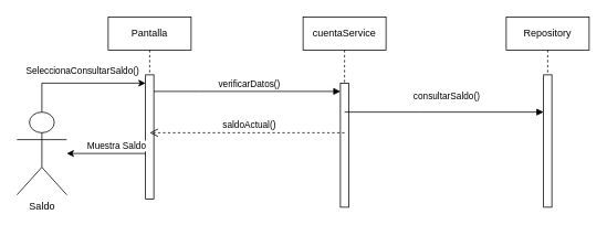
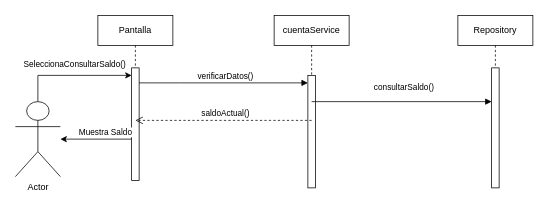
  <mxCell id="0" />
  <mxCell id="1" parent="0" />
  <mxCell id="2" value="Pantalla" style="shape=umlLifeline;perimeter=lifelinePerimeter;whiteSpace=wrap;html=1;container=0;dropTarget=0;collapsible=0;recursiveResize=0;outlineConnect=0;portConstraint=eastwest;newEdgeStyle={&quot;edgeStyle&quot;:&quot;elbowEdgeStyle&quot;,&quot;elbow&quot;:&quot;vertical&quot;,&quot;curved&quot;:0,&quot;rounded&quot;:0};" parent="1" vertex="1"><mxGeometry x="130" y="20" width="100" height="220" as="geometry" /></mxCell>
  <mxCell id="3" value="" style="html=1;points=[];perimeter=orthogonalPerimeter;outlineConnect=0;targetShapes=umlLifeline;portConstraint=eastwest;newEdgeStyle={&quot;edgeStyle&quot;:&quot;elbowEdgeStyle&quot;,&quot;elbow&quot;:&quot;vertical&quot;,&quot;curved&quot;:0,&quot;rounded&quot;:0};" parent="2" vertex="1"><mxGeometry x="45" y="70" width="10" height="150" as="geometry" /></mxCell>
  <mxCell id="4" value="cuentaService" style="shape=umlLifeline;perimeter=lifelinePerimeter;whiteSpace=wrap;html=1;container=0;dropTarget=0;collapsible=0;recursiveResize=0;outlineConnect=0;portConstraint=eastwest;newEdgeStyle={&quot;edgeStyle&quot;:&quot;elbowEdgeStyle&quot;,&quot;elbow&quot;:&quot;vertical&quot;,&quot;curved&quot;:0,&quot;rounded&quot;:0};" parent="1" vertex="1"><mxGeometry x="365" y="20" width="100" height="230" as="geometry" /></mxCell>
  <mxCell id="5" value="" style="html=1;points=[];perimeter=orthogonalPerimeter;outlineConnect=0;targetShapes=umlLifeline;portConstraint=eastwest;newEdgeStyle={&quot;edgeStyle&quot;:&quot;elbowEdgeStyle&quot;,&quot;elbow&quot;:&quot;vertical&quot;,&quot;curved&quot;:0,&quot;rounded&quot;:0};" parent="4" vertex="1"><mxGeometry x="45" y="80" width="10" height="150" as="geometry" /></mxCell>
  <mxCell id="6" value="verificarDatos()" style="html=1;verticalAlign=bottom;endArrow=block;edgeStyle=elbowEdgeStyle;elbow=vertical;curved=0;rounded=0;" parent="1" edge="1"><mxGeometry x="0.022" relative="1" as="geometry"><mxPoint x="185" y="110" as="sourcePoint" /><Array as="points"><mxPoint x="240" y="110" /></Array><mxPoint x="410" y="110" as="targetPoint" /><mxPoint as="offset" /></mxGeometry></mxCell>
  <mxCell id="7" value="Repository" style="shape=umlLifeline;perimeter=lifelinePerimeter;whiteSpace=wrap;html=1;container=0;dropTarget=0;collapsible=0;recursiveResize=0;outlineConnect=0;portConstraint=eastwest;newEdgeStyle={&quot;edgeStyle&quot;:&quot;elbowEdgeStyle&quot;,&quot;elbow&quot;:&quot;vertical&quot;,&quot;curved&quot;:0,&quot;rounded&quot;:0};" parent="1" vertex="1"><mxGeometry x="610" y="20" width="100" height="230" as="geometry" /></mxCell>
  <mxCell id="8" value="" style="html=1;points=[];perimeter=orthogonalPerimeter;outlineConnect=0;targetShapes=umlLifeline;portConstraint=eastwest;newEdgeStyle={&quot;edgeStyle&quot;:&quot;elbowEdgeStyle&quot;,&quot;elbow&quot;:&quot;vertical&quot;,&quot;curved&quot;:0,&quot;rounded&quot;:0};" parent="7" vertex="1"><mxGeometry x="45" y="70" width="10" height="160" as="geometry" /></mxCell>
  <mxCell id="9" value="SeleccionaConsultarSaldo()" style="edgeStyle=orthogonalEdgeStyle;rounded=0;orthogonalLoop=1;jettySize=auto;html=1;" parent="1" source="10" target="3" edge="1"><mxGeometry x="0.053" y="15" relative="1" as="geometry"><mxPoint x="170" y="130" as="targetPoint" /><Array as="points"><mxPoint x="50" y="100" /></Array><mxPoint as="offset" /></mxGeometry></mxCell>
- <mxCell id="10" value="Saldo" style="shape=umlActor;verticalLabelPosition=bottom;verticalAlign=top;html=1;outlineConnect=0;" parent="1" vertex="1"><mxGeometry x="20" y="135" width="60" height="100" as="geometry" /></mxCell>
+ <mxCell id="10" value="Actor" style="shape=umlActor;verticalLabelPosition=bottom;verticalAlign=top;html=1;outlineConnect=0;" parent="1" vertex="1"><mxGeometry x="20" y="135" width="60" height="100" as="geometry" /></mxCell>
  <mxCell id="11" value="consultarSaldo()" style="html=1;verticalAlign=bottom;endArrow=block;edgeStyle=elbowEdgeStyle;elbow=vertical;curved=0;rounded=0;" edge="1" parent="1" target="8"><mxGeometry x="0.022" y="10" relative="1" as="geometry"><mxPoint x="415" y="135" as="sourcePoint" /><Array as="points"><mxPoint x="505" y="135" /><mxPoint x="470" y="135" /></Array><mxPoint x="650" y="135" as="targetPoint" /><mxPoint as="offset" /></mxGeometry></mxCell>
  <mxCell id="12" value="saldoActual()" style="html=1;verticalAlign=bottom;endArrow=open;dashed=1;endSize=8;curved=0;rounded=0;" edge="1" parent="1"><mxGeometry x="-0.02" relative="1" as="geometry"><mxPoint x="415" y="160" as="sourcePoint" /><mxPoint x="180" y="160" as="targetPoint" /><Array as="points"><mxPoint x="360" y="160" /></Array><mxPoint as="offset" /></mxGeometry></mxCell>
  <mxCell id="13" value="" style="edgeStyle=elbowEdgeStyle;rounded=0;orthogonalLoop=1;jettySize=auto;html=1;elbow=vertical;curved=0;" edge="1" parent="1" source="3" target="10"><mxGeometry relative="1" as="geometry"><mxPoint x="280.5" y="210" as="sourcePoint" /><mxPoint x="50" y="210" as="targetPoint" /></mxGeometry></mxCell>
  <mxCell id="14" value="Muestra Saldo" style="edgeLabel;html=1;align=center;verticalAlign=middle;resizable=0;points=[];" vertex="1" connectable="0" parent="13"><mxGeometry x="0.323" y="-4" relative="1" as="geometry"><mxPoint x="27" y="-6" as="offset" /></mxGeometry></mxCell>
